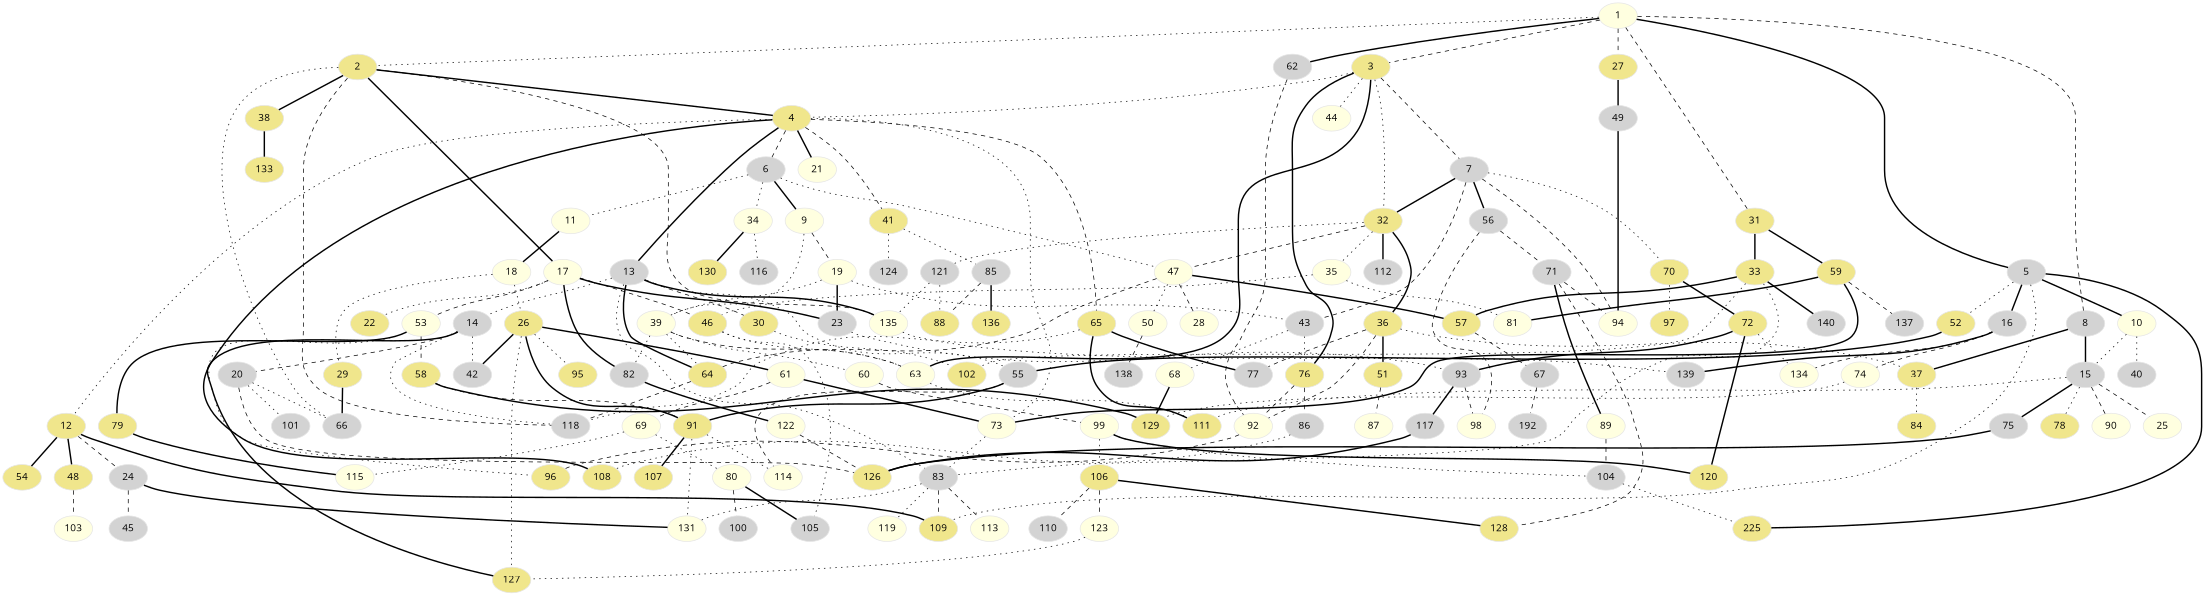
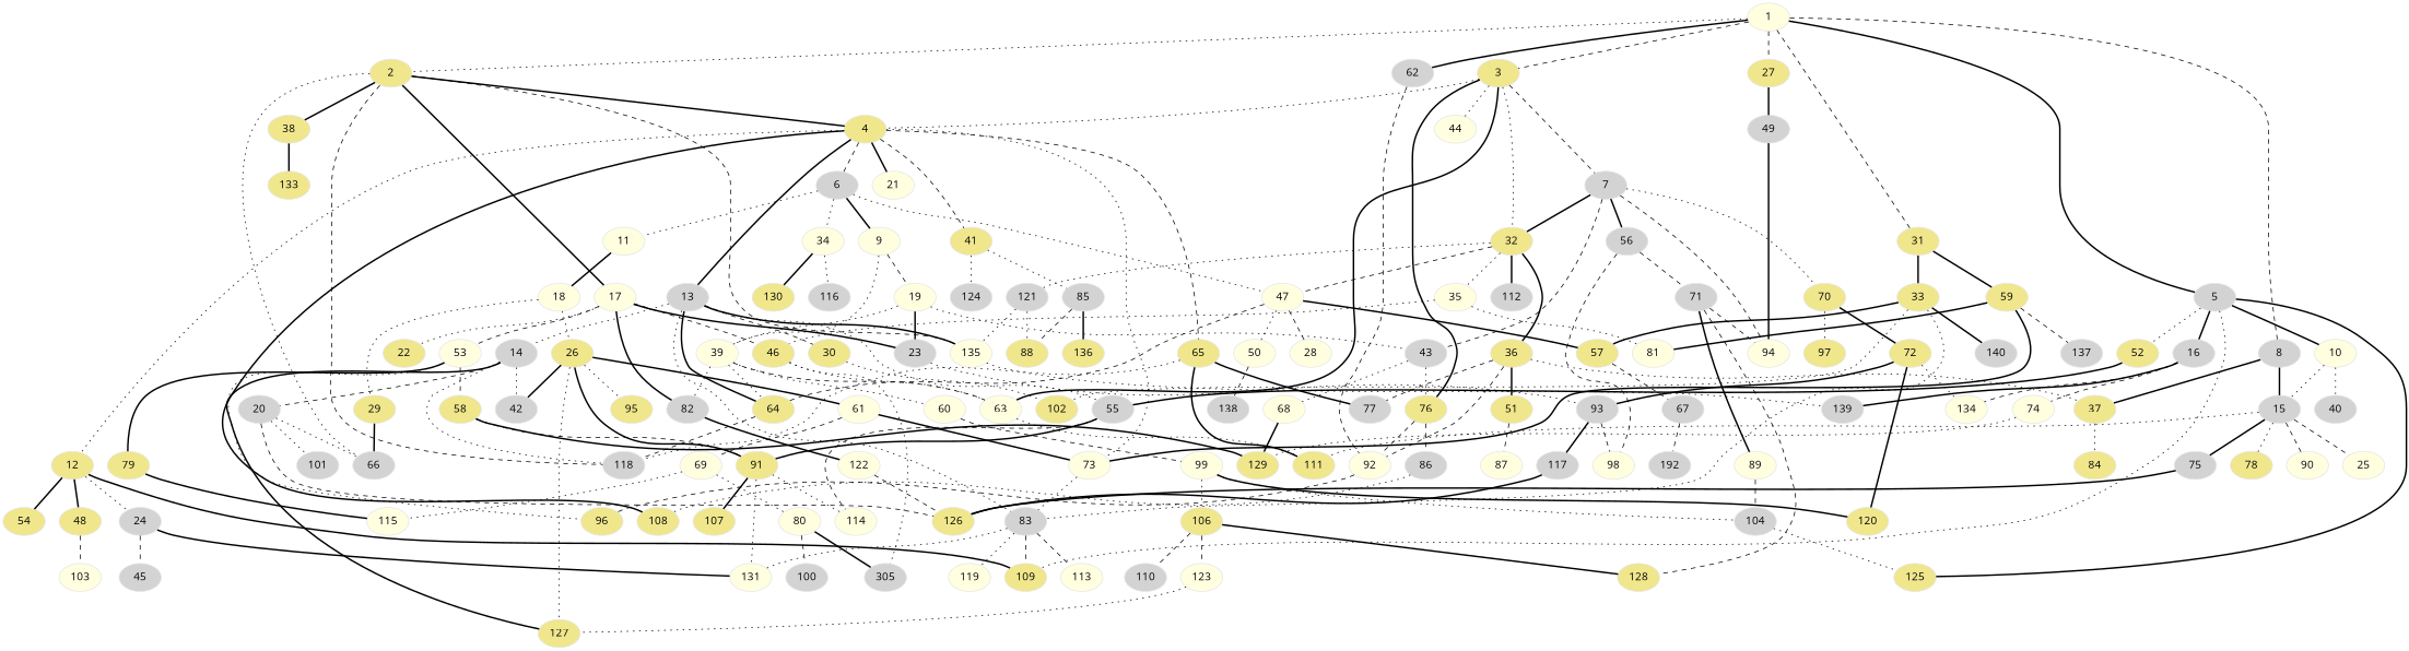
  graph {
    fontname="Open Sans"
    node [color=gray90 fillcolor=khaki fontname="Open Sans" style=filled]
    edge [fontname="Open Sans" style=dotted]
    1 [fillcolor=lightyellow]
    2
    3
    5 [fillcolor=lightgrey]
    8 [fillcolor=lightgrey]
    27
    31
    62 [fillcolor=lightgrey]
    4
    17 [fillcolor=lightyellow]
    38
    66 [fillcolor=lightgrey]
    118 [fillcolor=lightgrey]
    135 [fillcolor=lightyellow]
    7 [fillcolor=lightgrey]
    32
    44 [fillcolor=lightyellow]
    63 [fillcolor=lightyellow]
    76
    10 [fillcolor=lightyellow]
    16 [fillcolor=lightgrey]
    52
    109
-   125 [label=225]
+   125
    15 [fillcolor=lightgrey]
    37
    49 [fillcolor=lightgrey]
    33
    59
    92 [fillcolor=lightyellow]
    6 [fillcolor=lightgrey]
    12
    13 [fillcolor=lightgrey]
    21 [fillcolor=lightyellow]
    41
    65
    73 [fillcolor=lightyellow]
    108
    22
    23 [fillcolor=lightgrey]
    46
    53 [fillcolor=lightyellow]
    82 [fillcolor=lightgrey]
    133
    139 [fillcolor=lightgrey]
    43 [fillcolor=lightgrey]
    56 [fillcolor=lightgrey]
    70
    94 [fillcolor=lightyellow]
    47 [fillcolor=lightyellow]
    35 [fillcolor=lightyellow]
    36
    112 [fillcolor=lightgrey]
    121 [fillcolor=lightgrey]
    111
    86 [fillcolor=lightgrey]
    9 [fillcolor=lightyellow]
    11 [fillcolor=lightyellow]
    34 [fillcolor=lightyellow]
    24 [fillcolor=lightgrey]
    48
    54
    14 [fillcolor=lightgrey]
    30
    55 [fillcolor=lightgrey]
    64
    83 [fillcolor=lightgrey]
    85 [fillcolor=lightgrey]
    124 [fillcolor=lightgrey]
    77 [fillcolor=lightgrey]
    40 [fillcolor=lightgrey]
    74 [fillcolor=lightyellow]
    134 [fillcolor=lightyellow]
    19 [fillcolor=lightyellow]
    39 [fillcolor=lightyellow]
    18 [fillcolor=lightyellow]
    116 [fillcolor=lightgrey]
    130
    28 [fillcolor=lightyellow]
    57
    50 [fillcolor=lightyellow]
    68 [fillcolor=lightyellow]
    71 [fillcolor=lightgrey]
    98 [fillcolor=lightyellow]
    72
    97
    25 [fillcolor=lightyellow]
    75 [fillcolor=lightgrey]
    78
    90 [fillcolor=lightyellow]
    84
    60 [fillcolor=lightyellow]
    26
    29
    45 [fillcolor=lightgrey]
    131 [fillcolor=lightyellow]
    103 [fillcolor=lightyellow]
    20 [fillcolor=lightgrey]
    42 [fillcolor=lightgrey]
    127
    102
    91
    114 [fillcolor=lightyellow]
    113 [fillcolor=lightyellow]
    119 [fillcolor=lightyellow]
    101 [fillcolor=lightgrey]
    126
    129
    93 [fillcolor=lightgrey]
-   105 [fillcolor=lightgrey]
+   105 [fillcolor=lightgrey label=305]
    58
    79
    96
    99 [fillcolor=lightyellow]
    120
    104 [fillcolor=lightgrey]
    106
    61 [fillcolor=lightyellow]
    95
    117 [fillcolor=lightgrey]
    69 [fillcolor=lightyellow]
    107
    140 [fillcolor=lightgrey]
    81 [fillcolor=lightyellow]
    137 [fillcolor=lightgrey]
    51
    88
    67 [fillcolor=lightgrey]
    87 [fillcolor=lightyellow]
    122 [fillcolor=lightyellow]
    136
    138 [fillcolor=lightgrey]
    115 [fillcolor=lightyellow]
    89 [fillcolor=lightyellow]
    128
    n136 [fillcolor=lightgrey label=192]
    80 [fillcolor=lightyellow]
    100 [fillcolor=lightgrey]
    110 [fillcolor=lightgrey]
    123 [fillcolor=lightyellow]
    1 -- 2
    1 -- 3 [style=dashed]
    1 -- 5 [style=bold]
    1 -- 8 [style=dashed]
    1 -- 27 [style=dashed]
    1 -- 31 [style=dashed]
    1 -- 62 [style=bold]
    2 -- 4 [style=bold]
    2 -- 17 [style=bold]
    2 -- 38 [style=bold]
    2 -- 66
    2 -- 118 [style=dashed]
    2 -- 135 [style=dashed]
    3 -- 4
    3 -- 7 [style=dashed]
    3 -- 32
    3 -- 44
    3 -- 63 [style=bold]
    3 -- 76 [style=bold]
    5 -- 10 [style=bold]
    5 -- 16 [style=bold]
    5 -- 52
    5 -- 109
    5 -- 125 [style=bold]
    8 -- 15 [style=bold]
    8 -- 37 [style=bold]
    27 -- 49 [style=bold]
    31 -- 33 [style=bold]
    31 -- 59 [style=bold]
    62 -- 92 [style=dashed]
    4 -- 6 [style=dashed]
    4 -- 12
    4 -- 13 [style=bold]
    4 -- 21 [style=bold]
    4 -- 41 [style=dashed]
    4 -- 65 [style=dashed]
    4 -- 73
    4 -- 108 [style=bold]
    17 -- 22
    17 -- 23 [style=bold]
    17 -- 46 [style=dashed]
    17 -- 53 [style=dashed]
    17 -- 82 [style=bold]
    38 -- 133 [style=bold]
    135 -- 139
    7 -- 32 [style=bold]
    7 -- 43 [style=dashed]
    7 -- 56 [style=bold]
    7 -- 70
    7 -- 94 [style=dashed]
    32 -- 47 [style=dashed]
    32 -- 35
    32 -- 36 [style=bold]
    32 -- 112 [style=bold]
    32 -- 121
    63 -- 111
    76 -- 92 [style=dashed]
    76 -- 86 [style=dashed]
    10 -- 15
    10 -- 40
    16 -- 139 [style=bold]
    16 -- 74 [style=dashed]
    16 -- 134 [style=dashed]
    52 -- 55 [style=bold]
    15 -- 111
    15 -- 25 [style=dashed]
    15 -- 75 [style=bold]
    15 -- 78
    15 -- 90 [style=dashed]
    37 -- 84
    49 -- 94 [style=bold]
    33 -- 83
    33 -- 57 [style=bold]
    33 -- 102
    33 -- 140 [style=bold]
    59 -- 73 [style=bold]
    59 -- 81 [style=bold]
    59 -- 137 [style=dashed]
    92 -- 96 [style=dashed]
    6 -- 47
    6 -- 9 [style=bold]
    6 -- 11
    6 -- 34
    12 -- 109 [style=bold]
-   12 -- 24 [style=dashed]
+   12 -- 24
    12 -- 48 [style=bold]
    12 -- 54 [style=bold]
    13 -- 135 [style=bold]
    13 -- 14
    13 -- 30 [style=dashed]
    13 -- 55
    13 -- 64 [style=bold]
    13 -- 83
    41 -- 85
    41 -- 124
    65 -- 118
    65 -- 111 [style=bold]
    65 -- 77 [style=bold]
    73 -- 83
    23 -- 93
    46 -- 63
    46 -- 105
    53 -- 58 [style=dashed]
    53 -- 79 [style=bold]
    53 -- 96
    82 -- 122 [style=bold]
    43 -- 76
    43 -- 68
    56 -- 71 [style=dashed]
    56 -- 98 [style=dashed]
    70 -- 72 [style=bold]
    70 -- 97
    47 -- 64 [style=dashed]
    47 -- 28 [style=dashed]
    47 -- 57 [style=bold]
    47 -- 50
    35 -- 46
    35 -- 81
    36 -- 37
    36 -- 92 [style=dashed]
    36 -- 77 [style=dashed]
    36 -- 51 [style=bold]
    121 -- 135
    121 -- 88
    86 -- 108
    9 -- 19 [style=dashed]
    9 -- 39
    11 -- 18 [style=bold]
    34 -- 116
    34 -- 130 [style=bold]
    24 -- 45 [style=dashed]
    24 -- 131 [style=bold]
    48 -- 103 [style=dashed]
    14 -- 118
    14 -- 20 [style=dashed]
    14 -- 42
    14 -- 127 [style=bold]
    30 -- 102
    55 -- 91 [style=bold]
    55 -- 114 [style=dashed]
    64 -- 118 [style=dashed]
    83 -- 109 [style=dashed]
    83 -- 131
    83 -- 113 [style=dashed]
    83 -- 119
    85 -- 88 [style=dashed]
    85 -- 136 [style=bold]
    74 -- 129
    19 -- 23 [style=bold]
    19 -- 43
    19 -- 39
    39 -- 63 [style=dashed]
    39 -- 82
    39 -- 64
    39 -- 60
    18 -- 26
    18 -- 29
    57 -- 67 [style=dashed]
    50 -- 138 [style=dashed]
    68 -- 129 [style=bold]
    71 -- 94 [style=dashed]
    71 -- 89 [style=bold]
    71 -- 128 [style=dashed]
    72 -- 134
    72 -- 93 [style=bold]
    72 -- 120 [style=bold]
    75 -- 126 [style=bold]
    60 -- 99 [style=dashed]
    26 -- 42 [style=bold]
    26 -- 127
    26 -- 91 [style=bold]
    26 -- 61 [style=bold]
    26 -- 95
    29 -- 66 [style=bold]
    20 -- 66
    20 -- 101
    20 -- 126 [style=dashed]
    91 -- 131
    91 -- 114
    91 -- 107 [style=bold]
    93 -- 98 [style=dashed]
    93 -- 117 [style=bold]
    58 -- 91 [style=dashed]
    58 -- 129 [style=bold]
    79 -- 115 [style=bold]
    99 -- 120 [style=bold]
    99 -- 104
    99 -- 106
    104 -- 125
    106 -- 128 [style=bold]
    106 -- 110 [style=dashed]
    106 -- 123 [style=dashed]
    61 -- 73 [style=bold]
    61 -- 69 [style=dashed]
    117 -- 126 [style=bold]
    69 -- 115
    69 -- 80
    51 -- 87 [style=dashed]
    67 -- n136 [style=dashed]
    122 -- 126 [style=dashed]
    89 -- 104 [style=dashed]
    80 -- 105 [style=bold]
    80 -- 100 [style=dashed]
    123 -- 127
  }
